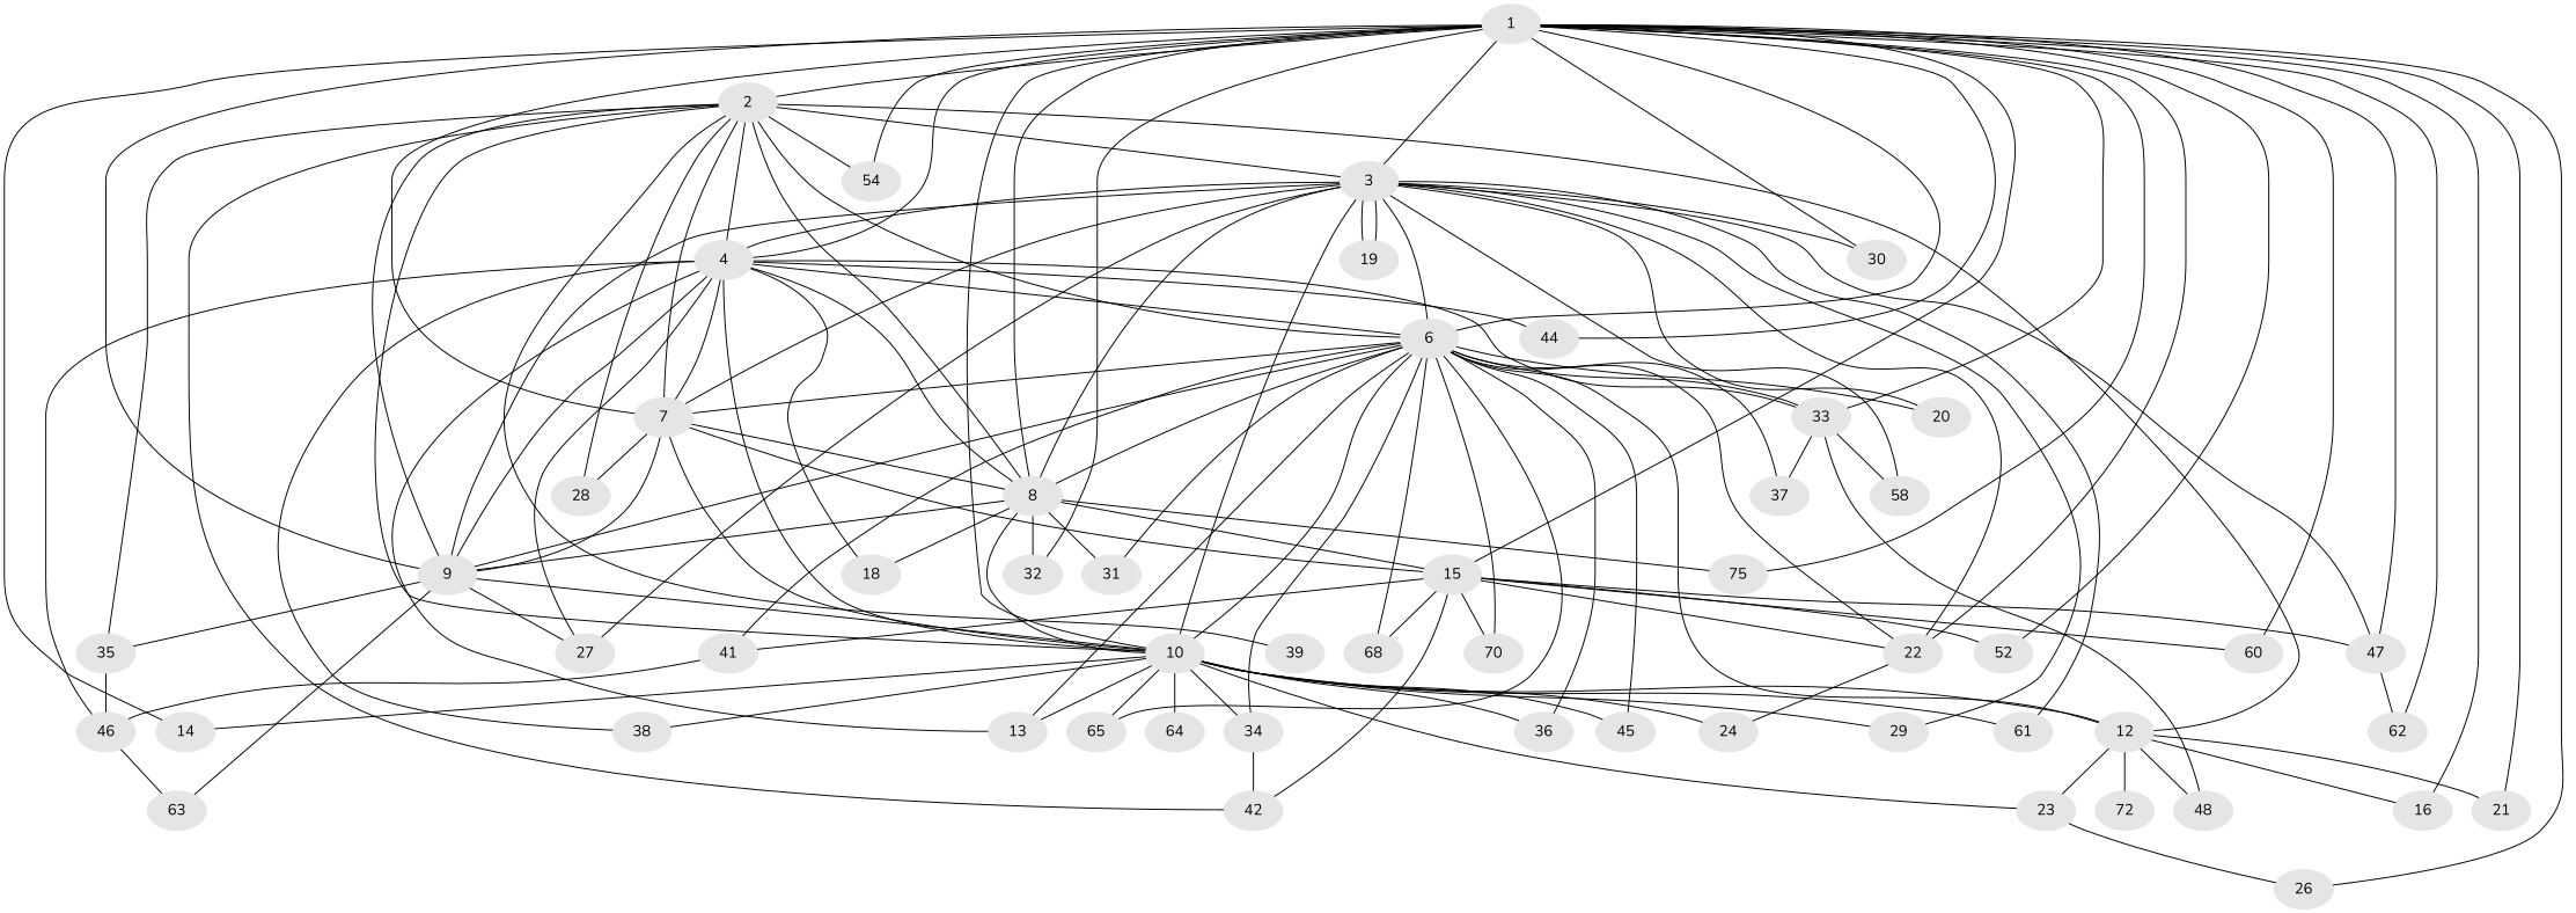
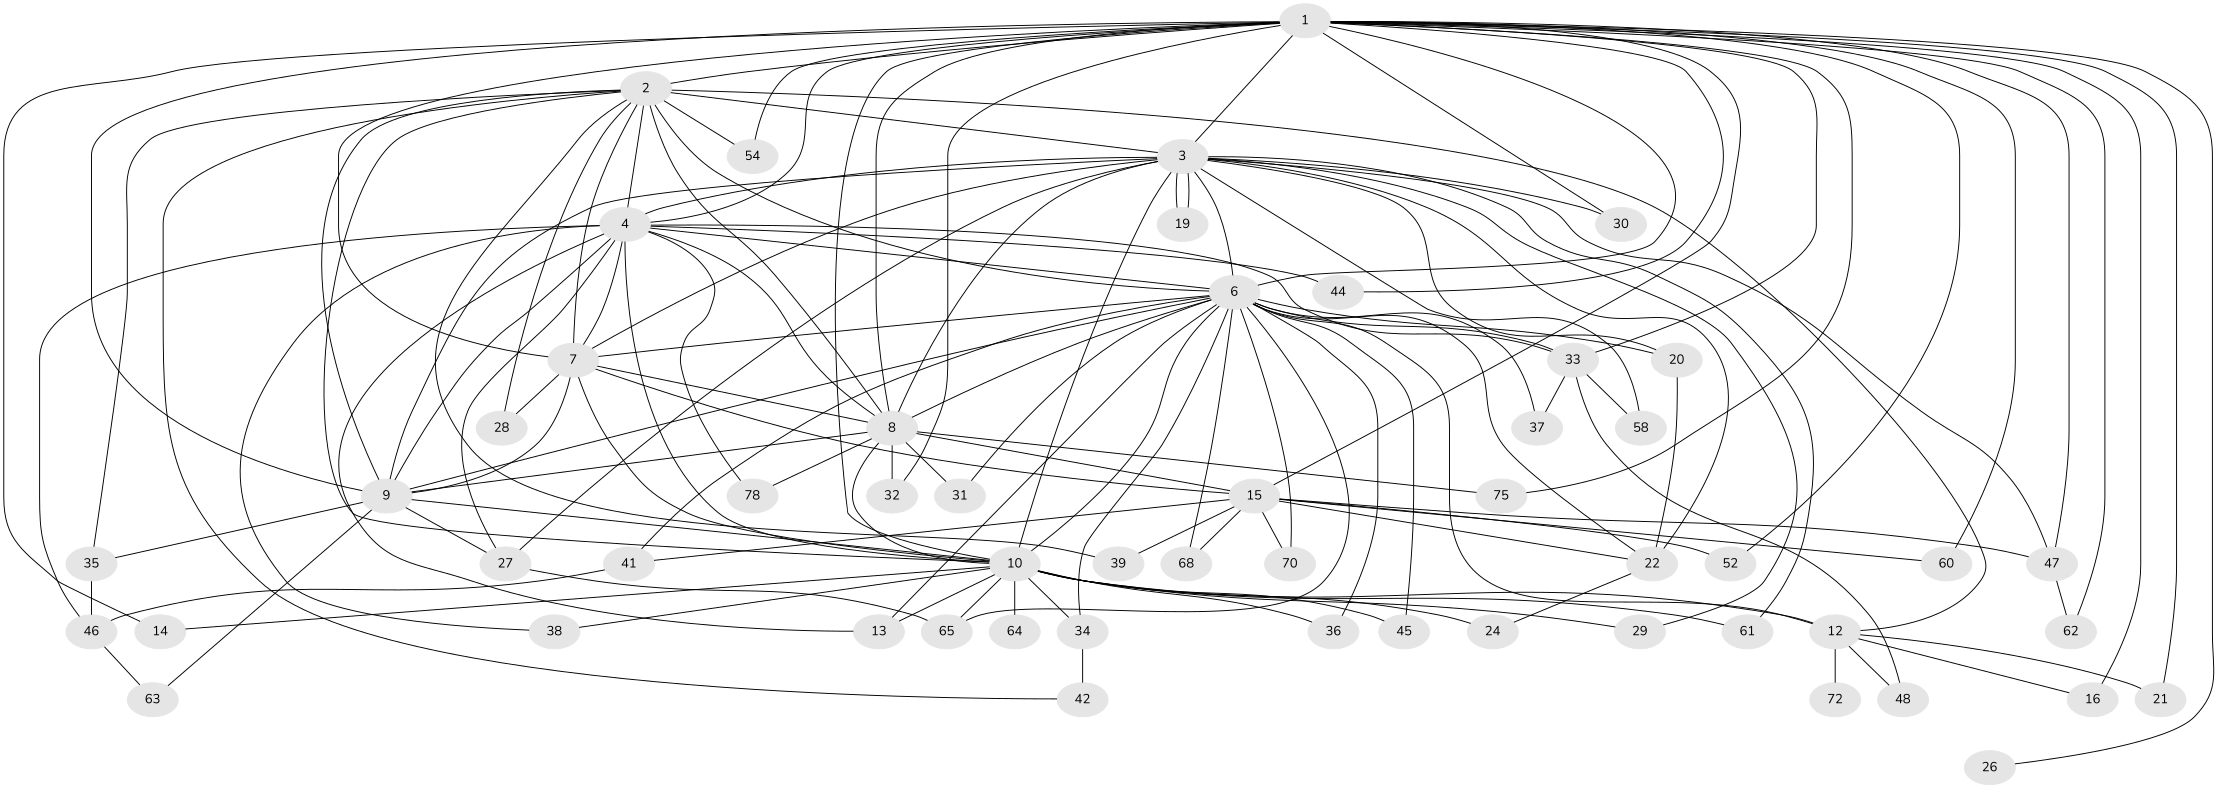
  graph {
    fontname=Nunito
    node [color=gray90 fontname=Nunito style=filled]
    edge [fontname=Nunito]
    1 [super="+5"]
    2 [super="+51"]
    3 [super="+73"]
    4 [super="+43"]
    6 [super="+17"]
    7 [super="+55"]
    8 [super="+59"]
    9
    10 [super="+11"]
    14
    15 [super="+76"]
    16 [super="+25"]
    21
    22 [super="+71"]
    26
    30
    32
    33 [super="+53"]
    44
    47
    52 [super="+69"]
    54
    60
    62
    75
    12 [super="+40"]
    28
    35
    39
    42
    19
    20
    27 [super="+57"]
    29
    58
    61
    13
-   18
+   18 [label=78]
    38
    46 [super="+50"]
    34 [super="+49"]
    31
    36 [super="+66"]
    37
    41
    45
    65 [super="+74"]
    68
    70
    63
-   23
    24
    64
    48
    72
    1 -- 2 [weight=2]
    1 -- 3 [weight=2]
    1 -- 4 [weight=2]
    1 -- 6 [weight=2]
    1 -- 7 [weight=2]
    1 -- 8 [weight=2]
    1 -- 9 [weight=2]
    1 -- 10 [weight=2]
    1 -- 14
    1 -- 15
    1 -- 16 [weight=2]
    1 -- 21
-   1 -- 22
+   20 -- 22
    1 -- 26
    1 -- 30
    1 -- 32
    1 -- 33
    1 -- 44
    1 -- 47
    1 -- 52 [weight=2]
    1 -- 54
    1 -- 60
    1 -- 62
    1 -- 75
    2 -- 3
    2 -- 4
    2 -- 6
    2 -- 7
    2 -- 8 [weight=2]
    2 -- 9
    2 -- 10
    2 -- 54
    2 -- 12
    2 -- 28
    2 -- 35
    2 -- 39
    2 -- 42
    3 -- 4
    3 -- 6
    3 -- 7 [weight=2]
    3 -- 8
    3 -- 9
    3 -- 10 [weight=2]
    3 -- 22
    3 -- 30
    3 -- 47
    3 -- 19
    3 -- 19
    3 -- 20
    3 -- 27
    3 -- 29
    3 -- 58
    3 -- 61
    4 -- 6
    4 -- 7
    4 -- 8
    4 -- 9
    4 -- 10 [weight=2]
    4 -- 33
    4 -- 44
    4 -- 27
    4 -- 13
    4 -- 18
    4 -- 38
    4 -- 46
    6 -- 7
    6 -- 8
    6 -- 9
    6 -- 10
    6 -- 22
    6 -- 33
    6 -- 12
    6 -- 20
    6 -- 13
    6 -- 34
    6 -- 31
    6 -- 36
    6 -- 37
    6 -- 41
    6 -- 45
    6 -- 65
    6 -- 68
    6 -- 70
    7 -- 8
    7 -- 9
    7 -- 10
    7 -- 15
    7 -- 28
    8 -- 9
    8 -- 10
    8 -- 15
    8 -- 32
    8 -- 75
    8 -- 18
    8 -- 31
    9 -- 10
    9 -- 35
    9 -- 27
    9 -- 63
    10 -- 14
    10 -- 12
    10 -- 29
    10 -- 61
    10 -- 13
    10 -- 38
    10 -- 34
    10 -- 36
    10 -- 45
    10 -- 65
-   10 -- 23
    10 -- 24
    10 -- 64 [weight=2]
    15 -- 22
    15 -- 47
    15 -- 52
    15 -- 60
-   15 -- 42
+   15 -- 39
    15 -- 41
    15 -- 68
    15 -- 70
    22 -- 24
    33 -- 58
    33 -- 37
    33 -- 48
    47 -- 62
    12 -- 16
    12 -- 21
-   12 -- 23
    12 -- 48
    12 -- 72 [weight=2]
    35 -- 46
+   27 -- 65
    46 -- 63
    34 -- 42
    41 -- 46
-   23 -- 26
  }
